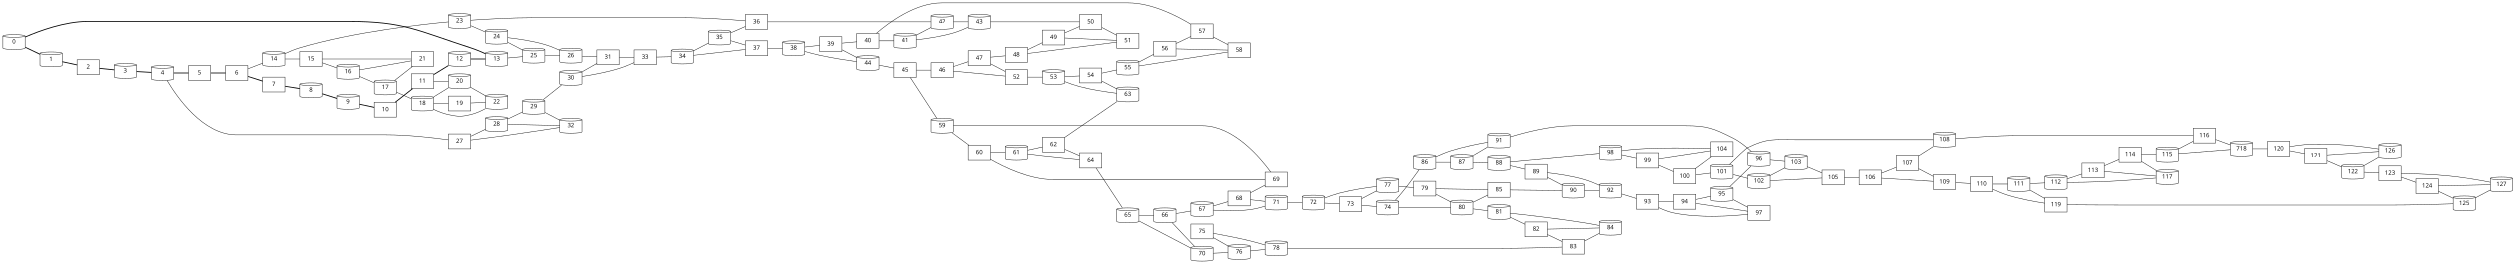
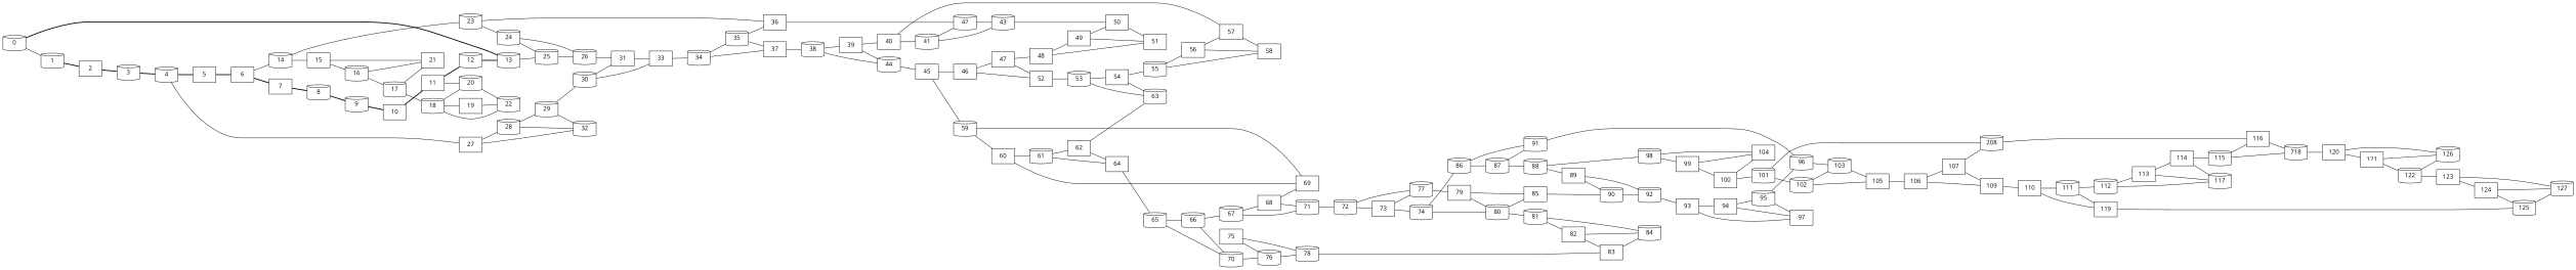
  graph {
    fontname="Open Sans"
    rankdir=LR
    node [fontname="Open Sans" shape=cylinder]
    edge [fontname="Open Sans"]
    0
    1
    13
    2 [shape=box]
    25
    3
    26
    4
    5 [shape=box]
    27 [shape=box]
    6 [shape=box]
    28
    32
    7 [shape=box]
    14
    29
    8
    15 [shape=box]
    23
    9
    16
    21 [shape=box]
    24
    36 [shape=box]
    10 [shape=box]
    11 [shape=box]
    12
    20
    22
    31 [shape=box]
    17
    42
    18
    19 [shape=box]
    43
    33 [shape=box]
    34
    30
    35
    37 [shape=box]
    38
    39 [shape=box]
    44
    50 [shape=box]
    40 [shape=box]
    45 [shape=box]
    41
    57 [shape=box]
    46 [shape=box]
    59
    58 [shape=box]
    51 [shape=box]
    47 [shape=box]
    52 [shape=box]
    60 [shape=box]
    69 [shape=box]
    48 [shape=box]
    53
    61
    49 [shape=box]
    54 [shape=box]
    63
    55
    56 [shape=box]
    62 [shape=box]
    64 [shape=box]
    65
    66
    70
    67
    76
    68 [shape=box]
    71
    78
    72
    73 [shape=box]
    77
    83 [shape=box]
    74
    79 [shape=box]
    86
    80
    85 [shape=box]
    75 [shape=box]
    87
    91
    88
    96
    84
    81
    90
    82 [shape=box]
    92
    93 [shape=box]
    89 [shape=box]
    98
    103
    99 [shape=box]
    104 [shape=box]
    100 [shape=box]
    94 [shape=box]
    97 [shape=box]
    105 [shape=box]
    95
    106 [shape=box]
    101
    102
-   108
+   108 [label=208]
    116 [shape=box]
    n110 [label=718]
    107 [shape=box]
    109 [shape=box]
    110 [shape=box]
    111
    119 [shape=box]
    120 [shape=box]
    112
    125
    113 [shape=box]
    117
    127
    114 [shape=box]
    115
    121 [shape=box]
    126
    122
    123 [shape=box]
    124 [shape=box]
-   0 -- 1 [style=bold]
+   0 -- 1 [style=solid]
    0 -- 13 [style=bold]
    1 -- 2 [style=bold]
    13 -- 25
    2 -- 3 [style=bold]
    25 -- 26
    3 -- 4 [style=bold]
    26 -- 31
    4 -- 5 [style=bold]
    4 -- 27
    5 -- 6 [style=bold]
    27 -- 28
    27 -- 32
    6 -- 7 [style=bold]
    6 -- 14
    28 -- 32
    28 -- 29
    7 -- 8 [style=bold]
    14 -- 15
    14 -- 23
    29 -- 32
    29 -- 30
    8 -- 9 [style=bold]
    15 -- 16
    15 -- 21
    23 -- 24
    23 -- 36
    9 -- 10 [style=bold]
    16 -- 21
    16 -- 17
    24 -- 25
    24 -- 26
    36 -- 42
    10 -- 11 [style=bold]
    11 -- 12 [style=bold]
    11 -- 20
    12 -- 13 [style=bold]
    20 -- 22
    31 -- 33
    17 -- 21
    17 -- 18
    42 -- 43
    18 -- 20
    18 -- 22
    18 -- 19
    19 -- 22
    43 -- 50
    33 -- 34
    34 -- 35
    34 -- 37
    30 -- 31
    30 -- 33
    35 -- 36
    35 -- 37
    37 -- 38
    38 -- 39
    38 -- 44
    39 -- 44
    39 -- 40
    44 -- 45
    50 -- 51
    40 -- 41
    40 -- 57
    45 -- 46
    45 -- 59
    41 -- 42
    41 -- 43
    57 -- 58
    46 -- 47
    46 -- 52
    59 -- 60
    59 -- 69
    47 -- 52
    47 -- 48
    52 -- 53
    60 -- 69
    60 -- 61
    48 -- 51
    48 -- 49
    53 -- 54
    53 -- 63
    61 -- 62
    61 -- 64
    49 -- 50
    49 -- 51
    54 -- 63
    54 -- 55
    55 -- 58
    55 -- 56
    56 -- 57
    56 -- 58
    62 -- 63
    62 -- 64
    64 -- 65
    65 -- 66
    65 -- 70
    66 -- 70
    66 -- 67
    70 -- 76
    67 -- 68
    67 -- 71
    76 -- 78
    68 -- 69
    68 -- 71
    71 -- 72
    78 -- 83
    72 -- 73
    72 -- 77
    73 -- 77
    73 -- 74
    77 -- 79
    83 -- 84
    74 -- 86
    74 -- 80
    79 -- 80
    79 -- 85
    86 -- 87
    86 -- 91
    80 -- 85
    80 -- 81
    85 -- 90
    75 -- 76
    75 -- 78
    87 -- 91
    87 -- 88
    91 -- 96
    88 -- 89
    88 -- 98
    96 -- 103
    81 -- 84
    81 -- 82
    90 -- 92
    82 -- 83
    82 -- 84
    92 -- 93
    93 -- 94
    93 -- 97
    89 -- 90
    89 -- 92
    98 -- 99
    98 -- 104
    103 -- 105
    99 -- 104
    99 -- 100
    100 -- 104
    100 -- 101
    94 -- 97
    94 -- 95
    105 -- 106
    95 -- 96
    95 -- 97
    106 -- 107
    106 -- 109
    101 -- 102
    101 -- 108
    102 -- 103
    102 -- 105
    108 -- 116
    116 -- n110
    n110 -- 120
    107 -- 108
    107 -- 109
    109 -- 110
    110 -- 111
    110 -- 119
    111 -- 119
    111 -- 112
    119 -- 125
    120 -- 121
    120 -- 126
    112 -- 113
    112 -- 117
    125 -- 127
    113 -- 117
    113 -- 114
    114 -- 117
    114 -- 115
    115 -- 116
    115 -- n110
    121 -- 126
    121 -- 122
    122 -- 126
    122 -- 123
    123 -- 127
    123 -- 124
    124 -- 125
    124 -- 127
  }
